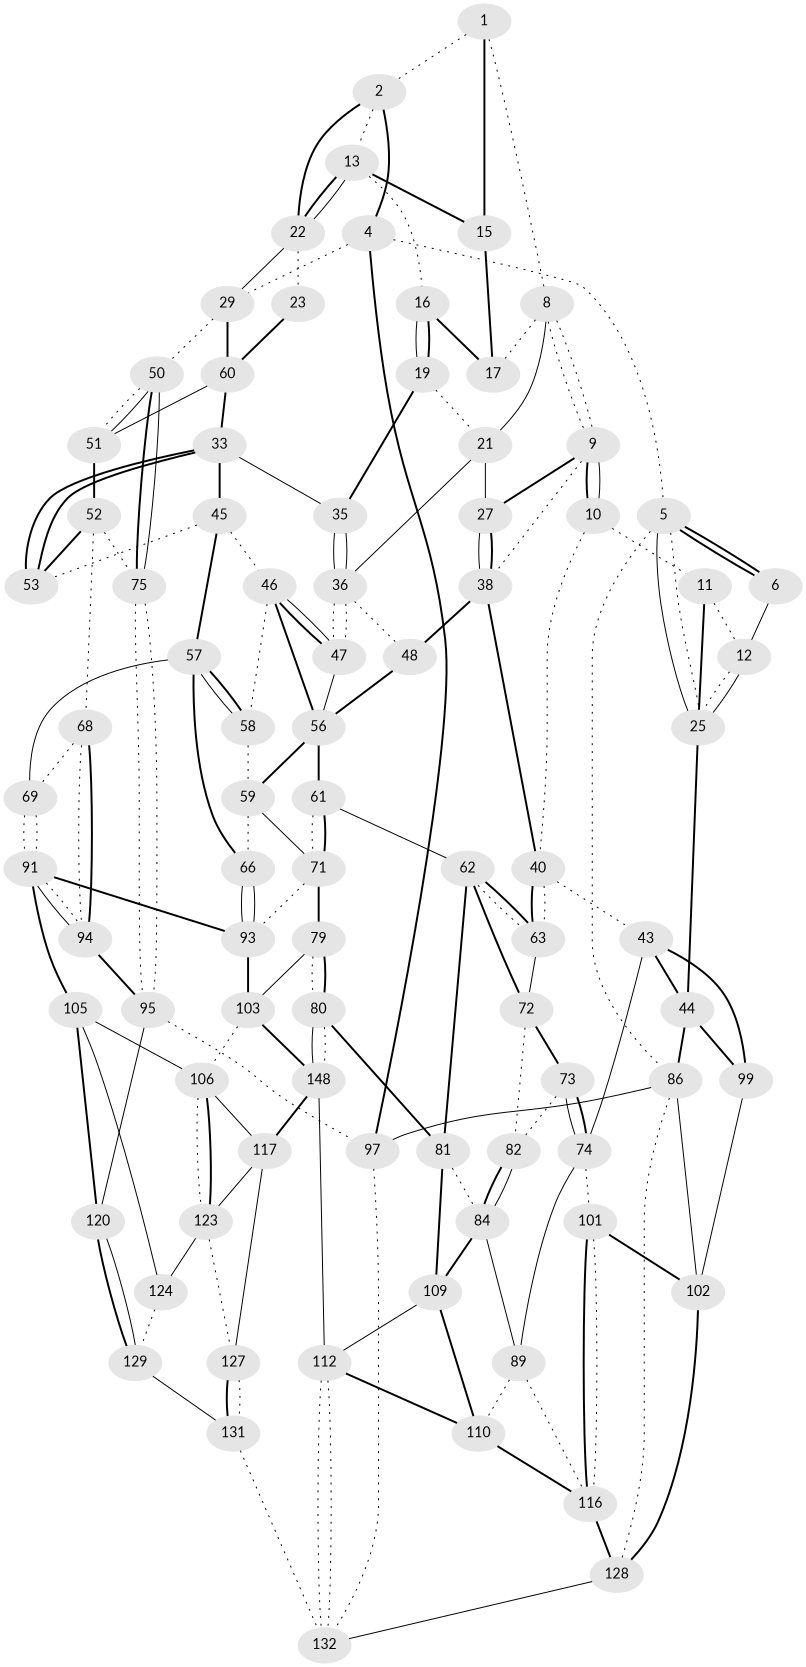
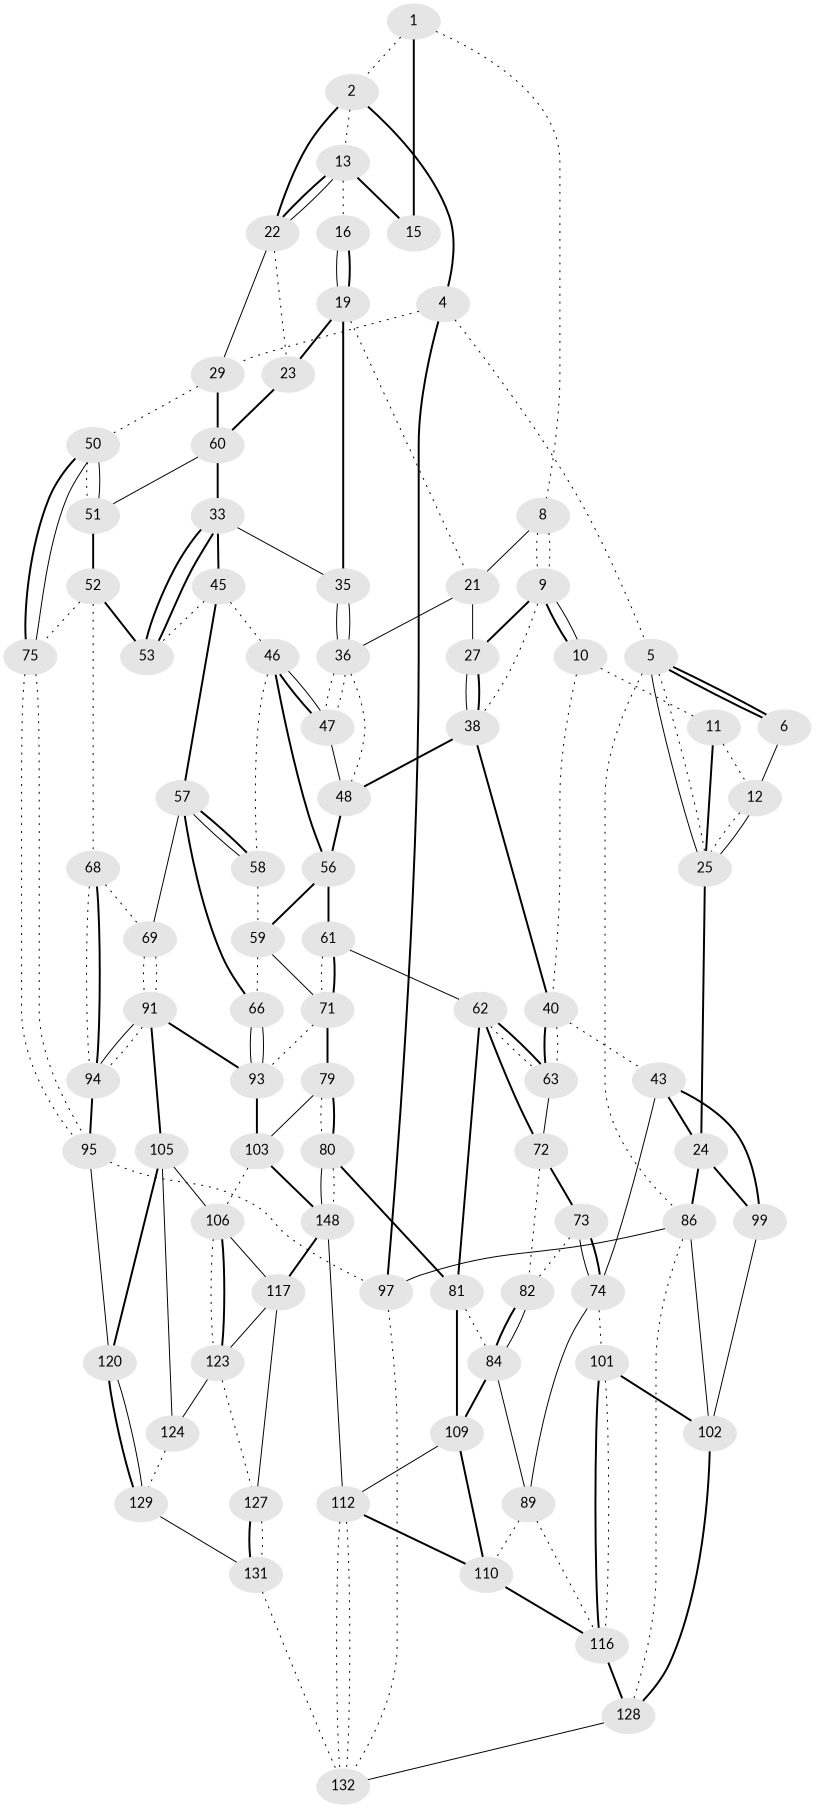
  graph {
    fontname=Lato
    node [color=gray90 fontname=Lato style=filled]
    edge [fontname=Lato style=bold]
    1 [super="+7"]
    2 [super="+3"]
    8 [super="+18"]
    15
    4
    13 [super="+14"]
    22 [super="+24"]
    9 [super="+28"]
-   17
    21 [super="+26"]
    5
    29 [super="+42"]
    97 [super="+98"]
    16
    23
    6
    25 [super="+32"]
    86 [super="+87"]
    n19 [label=60 super="+31"]
    50
    132 [super="+134"]
    12
-   44 [super="+85"]
+   44 [super="+85" label=24]
    102 [super="+126"]
    128 [super="+133"]
    10
    27
    38 [super="+39"]
    36 [super="+37"]
    11
    40 [super="+41"]
    48 [super="+49"]
    43 [super="+75"]
    63
    19 [super="+20"]
    35
    47
    33 [super="+34"]
    51
    99
    n41 [label=75]
    45 [super="+54"]
    53
    52 [super="+67"]
    46 [super="+55"]
    57 [super="+64"]
    56 [super="+60"]
    74 [super="+90"]
    72 [super="+77"]
    89 [super="+115"]
    101
    58
    n53 [label=66]
    69
    59 [super="+66"]
    61
    95 [super="+96"]
    68
    94
    71 [super="+78"]
    62 [super="+76"]
    93 [super="+100"]
    91 [super="+92"]
    79
    81 [super="+83"]
    73
    82
    84 [super="+88"]
    109 [super="+110"]
    103 [super="+104"]
    105 [super="+121"]
    120
    80
    n74 [label=110 super="+119"]
    116 [super="+122"]
    n76 [label=148 super="+111"]
    106 [super="+107"]
    117 [super="+118"]
    112 [super="+113"]
    124
    129 [super="+130"]
    131
    123 [super="+125"]
    127
    1 -- 2 [style=dotted]
    1 -- 8 [style=dotted]
    1 -- 15
    2 -- 4
    2 -- 13 [style=dotted]
    2 -- 22
    8 -- 9 [style=dotted]
    8 -- 9 [style=dotted]
-   8 -- 17 [style=dotted]
    8 -- 21 [style=solid]
-   15 -- 17
    4 -- 5 [style=dotted]
    4 -- 29 [style=dotted]
    4 -- 97
    13 -- 15
    13 -- 22
    13 -- 22 [style=solid]
    13 -- 16 [style=dotted]
    22 -- 29 [style=solid]
    22 -- 23 [style=dotted]
    9 -- 10
    9 -- 10 [style=solid]
    9 -- 27
    9 -- 38 [style=dotted]
    21 -- 27 [style=solid]
    21 -- 36 [style=solid]
    5 -- 6
    5 -- 6
    5 -- 25 [style=solid]
    5 -- 25 [style=dotted]
    5 -- 86 [style=dotted]
    29 -- n19
    29 -- 50 [style=dotted]
    97 -- 132 [style=dotted]
-   16 -- 17
    16 -- 19 [style=solid]
    16 -- 19
    23 -- n19
    6 -- 12 [style=solid]
    25 -- 44
    86 -- 97 [style=solid]
    86 -- 102 [style=solid]
    86 -- 128 [style=dotted]
    n19 -- 33
    n19 -- 51 [style=solid]
    50 -- 51 [style=dotted]
    50 -- 51 [style=solid]
    50 -- n41
    50 -- n41 [style=solid]
    12 -- 25 [style=dotted]
    12 -- 25 [style=solid]
    44 -- 86
    44 -- 99
    102 -- 128
    128 -- 132 [style=solid]
    10 -- 11 [style=dotted]
    10 -- 40 [style=dotted]
    27 -- 38 [style=solid]
    27 -- 38
    38 -- 40
    38 -- 48
    36 -- 48 [style=dotted]
    36 -- 47 [style=dotted]
    36 -- 47 [style=dotted]
    11 -- 25
    11 -- 12 [style=dotted]
    40 -- 43 [style=dotted]
    40 -- 63
    40 -- 63 [style=dotted]
    48 -- 56
    43 -- 44
    43 -- 99
    43 -- 74 [style=solid]
    63 -- 72 [style=solid]
    19 -- 21 [style=dotted]
+   19 -- 23
    19 -- 35
    35 -- 36 [style=solid]
    35 -- 36 [style=solid]
-   47 -- 56 [style=solid]
+   47 -- 48 [style=solid]
    33 -- 35 [style=solid]
    33 -- 45
    33 -- 53
    33 -- 53
    51 -- 52
    99 -- 102 [style=solid]
    n41 -- 95 [style=dotted]
    n41 -- 95 [style=dotted]
    45 -- 53 [style=dotted]
    45 -- 46 [style=dotted]
    45 -- 57
    52 -- n41 [style=dotted]
    52 -- 53
    52 -- 68 [style=dotted]
    46 -- 47
    46 -- 47 [style=solid]
    46 -- 56
    46 -- 58 [style=dotted]
    57 -- 58 [style=solid]
    57 -- 58
    57 -- n53
    57 -- 69 [style=solid]
    56 -- 59
    56 -- 61
    74 -- 89 [style=solid]
    74 -- 101 [style=dotted]
    72 -- 73
    72 -- 82 [style=dotted]
    89 -- n74 [style=dotted]
    89 -- 116 [style=dotted]
    101 -- 102
    101 -- 116
    101 -- 116 [style=dotted]
    58 -- 59 [style=dotted]
    n53 -- 93 [style=solid]
    n53 -- 93 [style=solid]
    69 -- 91 [style=dotted]
    69 -- 91 [style=dotted]
    59 -- n53 [style=dotted]
    59 -- 71 [style=solid]
    61 -- 71 [style=dotted]
    61 -- 71
    61 -- 62 [style=solid]
    95 -- 97 [style=dotted]
    95 -- 120 [style=solid]
    68 -- 69 [style=dotted]
    68 -- 94 [style=dotted]
    68 -- 94
    94 -- 95
    71 -- 93 [style=dotted]
    71 -- 79
    62 -- 63 [style=dotted]
    62 -- 63
    62 -- 72
    62 -- 81
    93 -- 103
    91 -- 94 [style=solid]
    91 -- 94 [style=dotted]
    91 -- 93
    91 -- 105
    79 -- 103 [style=solid]
    79 -- 80 [style=dotted]
    79 -- 80
    81 -- 84 [style=dotted]
    81 -- 109
    73 -- 74 [style=solid]
    73 -- 74
    73 -- 82 [style=dotted]
    82 -- 84
    82 -- 84 [style=solid]
    84 -- 89 [style=solid]
    84 -- 109
    109 -- n74
    109 -- 112 [style=solid]
    103 -- n76
    103 -- 106 [style=dotted]
    105 -- 120
    105 -- 106 [style=solid]
    105 -- 124 [style=solid]
    120 -- 129
    120 -- 129 [style=solid]
    80 -- 81
    80 -- n76 [style=solid]
    80 -- n76 [style=dotted]
    n74 -- 116
    116 -- 128
    n76 -- 117
    n76 -- 112 [style=solid]
    106 -- 117 [style=solid]
    106 -- 123 [style=dotted]
    106 -- 123
    117 -- 123 [style=solid]
    117 -- 127 [style=solid]
    112 -- 132 [style=dotted]
    112 -- 132 [style=dotted]
    112 -- n74
    124 -- 129 [style=dotted]
    129 -- 131 [style=solid]
    131 -- 132 [style=dotted]
    123 -- 124 [style=solid]
    123 -- 127 [style=dotted]
    127 -- 131
    127 -- 131 [style=dotted]
  }
